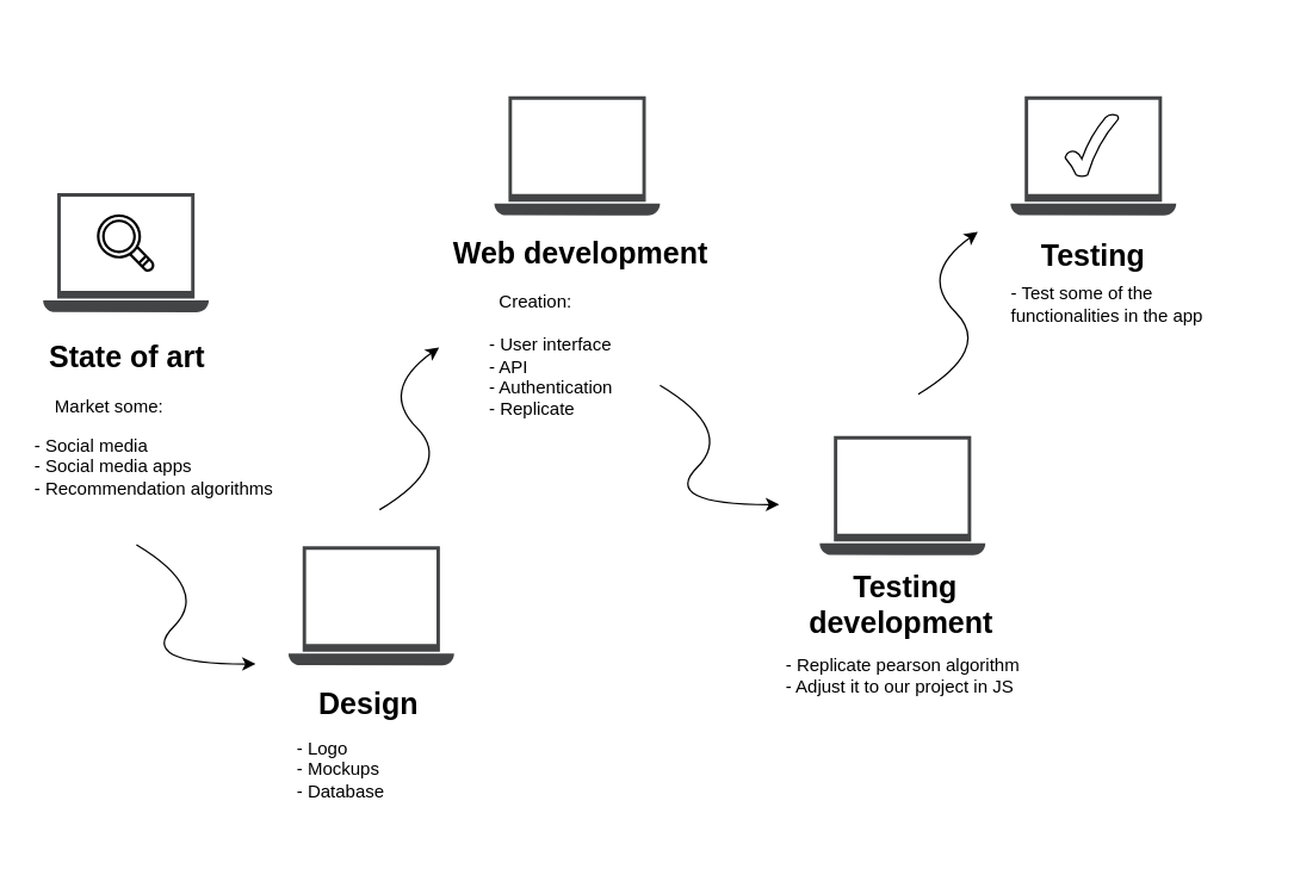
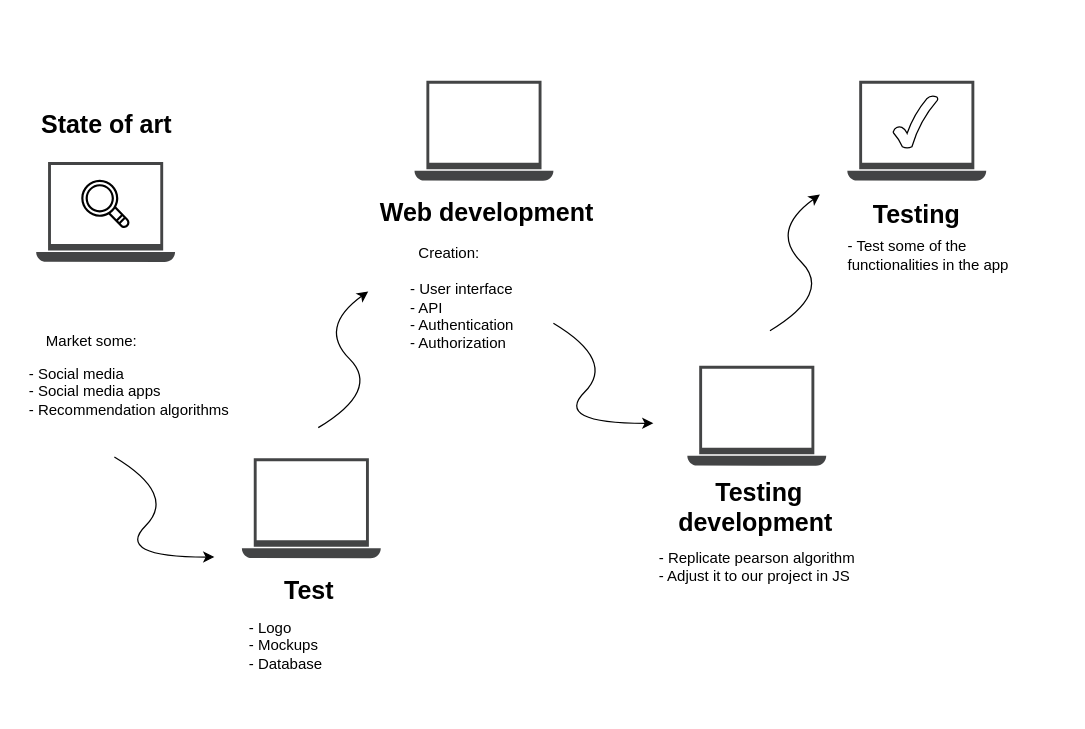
  <mxCell id="0" />
  <mxCell id="1" parent="0" />
  <mxCell id="2" value="" style="sketch=0;pointerEvents=1;shadow=0;dashed=0;html=1;strokeColor=none;fillColor=#434445;aspect=fixed;labelPosition=center;verticalLabelPosition=bottom;verticalAlign=top;align=center;outlineConnect=0;shape=mxgraph.vvd.laptop;" parent="1" vertex="1"><mxGeometry x="28.44" y="129" width="111.11" height="80" as="geometry" /></mxCell>
  <mxCell id="3" value="" style="sketch=0;outlineConnect=0;fontColor=#232F3E;gradientColor=none;fillColor=#000000;strokeColor=none;dashed=0;verticalLabelPosition=bottom;verticalAlign=top;align=center;html=1;fontSize=12;fontStyle=0;aspect=fixed;pointerEvents=1;shape=mxgraph.aws4.magnifying_glass;" parent="1" vertex="1"><mxGeometry x="64.5" y="143" width="39" height="39" as="geometry" /></mxCell>
- <mxCell id="4" value="State of art" style="text;html=1;strokeColor=none;fillColor=none;align=center;verticalAlign=middle;whiteSpace=wrap;rounded=0;fontSize=20;fontStyle=1" parent="1" vertex="1"><mxGeometry x="20" y="223" width="130" height="30" as="geometry" /></mxCell>
+ <mxCell id="4" value="State of art" style="text;html=1;strokeColor=none;fillColor=none;align=center;verticalAlign=middle;whiteSpace=wrap;rounded=0;fontSize=20;fontStyle=1" parent="1" vertex="1"><mxGeometry x="20" y="83" width="130" height="30" as="geometry" /></mxCell>
  <mxCell id="5" value="Market some:" style="text;html=1;strokeColor=none;fillColor=none;align=center;verticalAlign=middle;whiteSpace=wrap;rounded=0;" parent="1" vertex="1"><mxGeometry x="28" y="258" width="90" height="30" as="geometry" /></mxCell>
  <mxCell id="6" value="- Social media&lt;br&gt;- Social media apps&lt;br&gt;- Recommendation algorithms" style="text;html=1;strokeColor=none;fillColor=none;align=left;verticalAlign=middle;whiteSpace=wrap;rounded=0;" parent="1" vertex="1"><mxGeometry x="21" y="268" width="220" height="90" as="geometry" /></mxCell>
  <mxCell id="7" value="" style="curved=1;endArrow=classic;html=1;rounded=0;" parent="1" edge="1"><mxGeometry width="50" height="50" relative="1" as="geometry"><mxPoint x="91" y="365" as="sourcePoint" /><mxPoint x="171" y="445" as="targetPoint" /><Array as="points"><mxPoint x="141" y="395" /><mxPoint x="91" y="445" /></Array></mxGeometry></mxCell>
  <mxCell id="8" value="" style="sketch=0;pointerEvents=1;shadow=0;dashed=0;html=1;strokeColor=none;fillColor=#434445;aspect=fixed;labelPosition=center;verticalLabelPosition=bottom;verticalAlign=top;align=center;outlineConnect=0;shape=mxgraph.vvd.laptop;" parent="1" vertex="1"><mxGeometry x="193" y="366" width="111.11" height="80" as="geometry" /></mxCell>
  <mxCell id="9" value="" style="shape=image;html=1;verticalAlign=top;verticalLabelPosition=bottom;labelBackgroundColor=#ffffff;imageAspect=0;aspect=fixed;image=https://cdn4.iconfinder.com/data/icons/48-bubbles/48/15.Pencil-128.png" parent="1" vertex="1"><mxGeometry x="225.56" y="376" width="49" height="49" as="geometry" /></mxCell>
  <mxCell id="10" value="" style="curved=1;endArrow=classic;html=1;rounded=0;" parent="1" edge="1"><mxGeometry width="50" height="50" relative="1" as="geometry"><mxPoint x="254.11" y="341.5" as="sourcePoint" /><mxPoint x="294.11" y="232.5" as="targetPoint" /><Array as="points"><mxPoint x="304.11" y="311.5" /><mxPoint x="254.11" y="261.5" /></Array></mxGeometry></mxCell>
- <mxCell id="11" value="Design" style="text;html=1;strokeColor=none;fillColor=none;align=center;verticalAlign=middle;whiteSpace=wrap;rounded=0;fontSize=20;fontStyle=1" parent="1" vertex="1"><mxGeometry x="182.06" y="456" width="130" height="30" as="geometry" /></mxCell>
+ <mxCell id="11" value="Test" style="text;html=1;strokeColor=none;fillColor=none;align=center;verticalAlign=middle;whiteSpace=wrap;rounded=0;fontSize=20;fontStyle=1" parent="1" vertex="1"><mxGeometry x="182.06" y="456" width="130" height="30" as="geometry" /></mxCell>
  <mxCell id="12" value="- Logo&lt;br&gt;- Mockups&lt;br&gt;- Database" style="text;html=1;strokeColor=none;fillColor=none;align=left;verticalAlign=middle;whiteSpace=wrap;rounded=0;" parent="1" vertex="1"><mxGeometry x="197" y="471" width="170" height="90" as="geometry" /></mxCell>
  <mxCell id="13" value="" style="shape=image;html=1;verticalAlign=top;verticalLabelPosition=bottom;labelBackgroundColor=#ffffff;imageAspect=0;aspect=fixed;image=https://cdn0.iconfinder.com/data/icons/communication-technology/500/website-128.png" parent="1" vertex="1"><mxGeometry x="303.67" y="20" width="165" height="165" as="geometry" /></mxCell>
  <mxCell id="14" value="" style="sketch=0;pointerEvents=1;shadow=0;dashed=0;html=1;strokeColor=none;fillColor=#434445;aspect=fixed;labelPosition=center;verticalLabelPosition=bottom;verticalAlign=top;align=center;outlineConnect=0;shape=mxgraph.vvd.laptop;" parent="1" vertex="1"><mxGeometry x="331.11" y="64" width="111.11" height="80" as="geometry" /></mxCell>
  <mxCell id="15" value="Web development&amp;nbsp;" style="text;html=1;strokeColor=none;fillColor=none;align=center;verticalAlign=middle;whiteSpace=wrap;rounded=0;fontSize=20;fontStyle=1" parent="1" vertex="1"><mxGeometry x="295.67" y="154" width="191.83" height="30" as="geometry" /></mxCell>
- <mxCell id="16" value="&amp;nbsp; Creation:&lt;br&gt;&lt;br&gt;- User interface&lt;br&gt;- API&lt;br&gt;- Authentication&lt;br&gt;- Replicate" style="text;html=1;strokeColor=none;fillColor=none;align=left;verticalAlign=middle;whiteSpace=wrap;rounded=0;" parent="1" vertex="1"><mxGeometry x="326" y="193" width="170" height="90" as="geometry" /></mxCell>
+ <mxCell id="16" value="&amp;nbsp; Creation:&lt;br&gt;&lt;br&gt;- User interface&lt;br&gt;- API&lt;br&gt;- Authentication&lt;br&gt;- Authorization" style="text;html=1;strokeColor=none;fillColor=none;align=left;verticalAlign=middle;whiteSpace=wrap;rounded=0;" parent="1" vertex="1"><mxGeometry x="326" y="193" width="170" height="90" as="geometry" /></mxCell>
  <mxCell id="17" value="" style="sketch=0;pointerEvents=1;shadow=0;dashed=0;html=1;strokeColor=none;fillColor=#434445;aspect=fixed;labelPosition=center;verticalLabelPosition=bottom;verticalAlign=top;align=center;outlineConnect=0;shape=mxgraph.vvd.laptop;" parent="1" vertex="1"><mxGeometry x="549.36" y="292" width="111.11" height="80" as="geometry" /></mxCell>
  <mxCell id="18" value="- Replicate pearson algorithm&lt;br&gt;- Adjust it to our project in JS" style="text;html=1;strokeColor=none;fillColor=none;align=left;verticalAlign=middle;whiteSpace=wrap;rounded=0;" parent="1" vertex="1"><mxGeometry x="524.91" y="408" width="170" height="90" as="geometry" /></mxCell>
  <mxCell id="19" value="Testing development&amp;nbsp;" style="text;html=1;strokeColor=none;fillColor=none;align=center;verticalAlign=middle;whiteSpace=wrap;rounded=0;fontSize=20;fontStyle=1" parent="1" vertex="1"><mxGeometry x="511" y="390" width="191.83" height="30" as="geometry" /></mxCell>
  <mxCell id="20" value="" style="shape=image;html=1;verticalAlign=top;verticalLabelPosition=bottom;labelBackgroundColor=#ffffff;imageAspect=0;aspect=fixed;image=https://cdn1.iconfinder.com/data/icons/seo-and-web-development-6/32/development_site_map_algorithm_scheme-128.png" parent="1" vertex="1"><mxGeometry x="574.91" y="297" width="62" height="62" as="geometry" /></mxCell>
  <mxCell id="21" value="" style="curved=1;endArrow=classic;html=1;rounded=0;" parent="1" edge="1"><mxGeometry width="50" height="50" relative="1" as="geometry"><mxPoint x="442.22" y="258" as="sourcePoint" /><mxPoint x="522.22" y="338" as="targetPoint" /><Array as="points"><mxPoint x="492.22" y="288" /><mxPoint x="442.22" y="338" /></Array></mxGeometry></mxCell>
  <mxCell id="22" value="" style="curved=1;endArrow=classic;html=1;rounded=0;" edge="1" parent="1"><mxGeometry width="50" height="50" relative="1" as="geometry"><mxPoint x="615.47" y="264" as="sourcePoint" /><mxPoint x="655.47" y="155" as="targetPoint" /><Array as="points"><mxPoint x="665.47" y="234" /><mxPoint x="615.47" y="184" /></Array></mxGeometry></mxCell>
  <mxCell id="23" value="Testing" style="text;html=1;strokeColor=none;fillColor=none;align=center;verticalAlign=middle;whiteSpace=wrap;rounded=0;fontSize=20;fontStyle=1" vertex="1" parent="1"><mxGeometry x="637" y="155" width="191.83" height="30" as="geometry" /></mxCell>
  <mxCell id="24" value="- Test some of the functionalities in the app" style="text;html=1;strokeColor=none;fillColor=none;align=left;verticalAlign=middle;whiteSpace=wrap;rounded=0;" vertex="1" parent="1"><mxGeometry x="675.83" y="159" width="170" height="90" as="geometry" /></mxCell>
  <mxCell id="25" value="" style="sketch=0;pointerEvents=1;shadow=0;dashed=0;html=1;strokeColor=none;fillColor=#434445;aspect=fixed;labelPosition=center;verticalLabelPosition=bottom;verticalAlign=top;align=center;outlineConnect=0;shape=mxgraph.vvd.laptop;" vertex="1" parent="1"><mxGeometry x="677.36" y="64" width="111.11" height="80" as="geometry" /></mxCell>
  <mxCell id="26" value="" style="verticalLabelPosition=bottom;verticalAlign=top;html=1;shape=mxgraph.basic.tick" vertex="1" parent="1"><mxGeometry x="714.07" y="76" width="35.7" height="42" as="geometry" /></mxCell>
